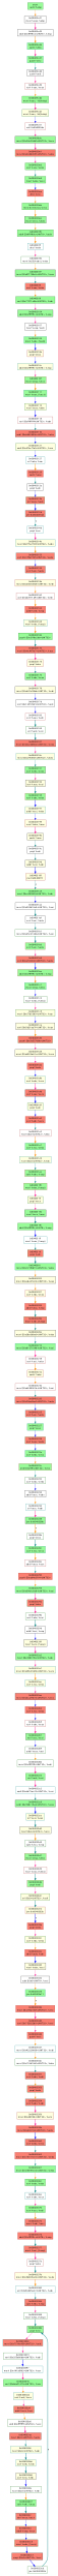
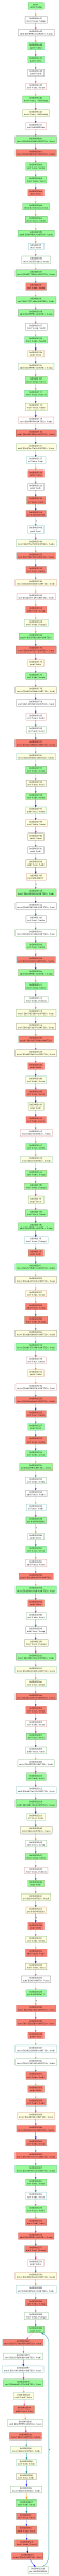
  digraph {
    fontname=Roboto
    node [color=darkgreen fillcolor=palegreen fontname=Roboto shape=rectangle style=filled]
    edge [color=teal fontname=Roboto style=solid]
    n1 [label="start\npushl %ebp"]
    n2 [color=black fillcolor=white label="0x00409c41\nmovl %esp, %ebp"]
    n3 [color=black fillcolor=white label="0x00409c43\naddl $0xffffffc4<UINT8>, %esp"]
    n4 [color=teal label="0x00409c46\npushl %ebx"]
    n5 [color=teal label="0x00409c47\npushl %esi"]
    n6 [color=black fillcolor=white label="0x00409c48\npushl %edi"]
    n7 [color=brown fillcolor=white label="0x00409c49\nxorl %eax, %eax"]
    n8 [label="0x00409c4b\nmovl %eax, -16(%ebp)"]
    n9 [fillcolor=lightyellow label="0x00409c4e\nmovl %eax, -36(%ebp)"]
    n10 [color=brown fillcolor=white label="0x00409c51\ncall 0x004030dc"]
    n11 [color=black label="0x004030dc\nmovl $0x24c094df<UINT32>, %ecx"]
    n12 [fillcolor=salmon label="0x004030e1\nmovl $0x2480455f<UINT32>, %ebx"]
    n13 [label="0x004030e6\nxorl %ecx, %ebx"]
    n14 [label="0x004030e8\nmovl %ebx, %esi"]
    n15 [color=brown fillcolor=salmon label="0x004030ea\ndecl %esi"]
    n16 [label="0x004030eb\nmovl 0x1(%esi), %ecx"]
    n17 [color=black label="0x004030ee\nmovl %ecx, %edx"]
    n18 [label="0x004030f0\naddl $0xffffffdc<UINT8>, %edx"]
    n19 [color=teal fillcolor=white label="0x004030f3\ndecl %edx"]
    n20 [fillcolor=white label="0x004030f4\nmovl 0x25(%edx), %ebx"]
    n21 [color=black label="0x004030f7\nmovl $0x9f7799e5<UINT32>, %eax"]
    n22 [color=teal fillcolor=salmon label="0x004030fc\nxorl %eax, %ebx"]
    n23 [label="0x004030fe\nxorl $0x77271e0b<UINT32>, %ebx"]
    n24 [color=black label="0x00403104\naddl $0xfffffffc<UINT8>, %esp"]
    n25 [color=black fillcolor=white label="0x00403107\nmovl %esp, %edi"]
    n26 [color=teal label="0x00403109\nmovl %ebx, (%edi)"]
    n27 [color=brown fillcolor=lightyellow label="0x0040310b\npopl %eax"]
    n28 [color=teal fillcolor=lightyellow label="0x0040310c\naddl $0xfffffffc<UINT8>, %esp"]
    n29 [color=brown label="0x0040310f\nmovl %esp, %ecx"]
    n30 [color=teal label="0x00403111\nmovl %eax, (%ecx)"]
    n31 [fillcolor=lightyellow label="0x00403113\nmovl %eax, %ebx"]
    n32 [color=brown fillcolor=white label="0x00403115\nxorl $0xffffffff<UINT32>, %ebx"]
    n33 [color=black fillcolor=salmon label="0x0040311b\nandl $0xb8438056<UINT32>, %ebx"]
    n34 [fillcolor=lightyellow label="0x00403121\nandl $0x47bc7fa9<UINT32>, %eax"]
    n35 [color=teal fillcolor=white label="0x00403127\norl %ebx, %eax"]
    n36 [color=brown fillcolor=salmon label="0x00403129\npushl %eax"]
    n37 [color=black fillcolor=white label="0x0040312a\npopl %edi"]
    n38 [fillcolor=salmon label="0x0040312b\norl %eax, %edi"]
    n39 [color=teal fillcolor=salmon label="0x0040312d\njne 0x0040314d"]
    n40 [color=teal fillcolor=white label="0x0040314d\npopl %esi"]
    n41 [color=teal fillcolor=lightyellow label="0x0040314e\nmovl $0x1f5a159f<UINT32>, %edx"]
    n42 [color=teal fillcolor=salmon label="0x00403153\nxorl $0x1f5a159f<UINT32>, %edx"]
    n43 [color=black fillcolor=salmon label="0x00403159\nxorl %esi, %edx"]
    n44 [color=brown fillcolor=lightyellow label="0x0040315b\nmovl $0x230e0eb5<UINT32>, %edi"]
    n45 [color=brown fillcolor=white label="0x00403160\nxorl $0xdcf1f149<UINT32>, %edi"]
    n46 [color=brown fillcolor=salmon label="0x00403166\naddl %edi, %esp"]
    n47 [color=teal fillcolor=lightyellow label="0x00403168\nmovl %edx, (%esp)"]
    n48 [label="0x0040316b\npushl $0x31f8e26b<UINT32>"]
    n49 [color=black fillcolor=salmon label="0x00403170\nmovl $0x4c4f7fe7<UINT32>, %eax"]
    n50 [color=brown fillcolor=lightyellow label="0x00403175\npopl %ebx"]
    n51 [color=black label="0x00403176\nxorl %ebx, %eax"]
    n52 [color=black fillcolor=lightyellow label="0x00403178\nmovl $0x647e93b6<UINT32>, %edi"]
    n53 [color=black fillcolor=white label="0x0040317d\nxorl $0x16257b35<UINT32>, %edi"]
    n54 [color=brown fillcolor=white label="0x00403183\nxorl %eax, %edi"]
    n55 [fillcolor=white label="0x00403185\nxorl %edi, %esi"]
    n56 [color=black fillcolor=salmon label="0x00403187\nmovl $0x6c200802<UINT32>, %eax"]
    n57 [color=teal fillcolor=lightyellow label="0x0040318c\nmovl $0xc90568<UINT32>, %edx"]
    n58 [color=black label="0x00403191\nxorl %edx, %eax"]
    n59 [color=black fillcolor=lightyellow label="0x00403193\nxorl %eax, %esi"]
    n60 [color=brown label="0x00403195\nxorl %ebx, %ebx"]
    n61 [color=teal fillcolor=lightyellow label="0x00403197\naddl %esi, %ebx"]
    n62 [color=brown fillcolor=lightyellow label="0x00403199\nmovl %ebx, %eax"]
    n63 [color=black fillcolor=lightyellow label="0x0040319b\npushl %eax"]
    n64 [color=black fillcolor=white label="0x0040319c\npopl %edi"]
    n65 [color=black fillcolor=lightyellow label="0x0040319d\naddl %esi, %edi"]
    n66 [color=brown fillcolor=lightyellow label="0x0040319f\njne 0x004031f3"]
    n67 [color=brown label="0x004031a5\nmovl $0xc090904<UINT32>, %edx"]
    n68 [color=black fillcolor=white label="0x004031aa\nmovl $0x509610e0<UINT32>, %esi"]
    n69 [color=black fillcolor=white label="0x004031af\nxorl %esi, %edx"]
    n70 [fillcolor=white label="0x004031b1\nmovl $0x35c312db<UINT32>, %esi"]
    n71 [color=brown label="0x004031b6\nxorl %esi, %edx"]
    n72 [color=teal fillcolor=salmon label="0x004031b8\nxorl $0xa733232<UINT32>, %edx"]
    n73 [color=brown label="0x004031be\naddl $0xfffffffc<UINT8>, %esp"]
    n74 [color=teal label="0x004031c1\nmovl %esp, %ebx"]
    n75 [fillcolor=white label="0x004031c3\nmovl %edx, (%ebx)"]
    n76 [fillcolor=lightyellow label="0x004031c5\nmovl $0x57b5385<UINT32>, %eax"]
    n77 [color=black fillcolor=lightyellow label="0x004031ca\nxorl $0x5d21ba7f<UINT32>, %eax"]
    n78 [fillcolor=salmon label="0x004031d0\npushl $0x5e55768b<UINT32>"]
    n79 [color=black fillcolor=lightyellow label="0x004031d5\nmovl $0x6520a67c<UINT32>, %ecx"]
    n80 [color=brown fillcolor=salmon label="0x004031da\npopl %edx"]
    n81 [color=teal fillcolor=lightyellow label="0x004031db\nxorl %edx, %ecx"]
    n82 [color=black fillcolor=salmon label="0x004031dd\nxorl %eax, %ecx"]
    n83 [fillcolor=lightyellow label="0x004031df\npopl %edi"]
    n84 [color=brown fillcolor=salmon label="0x004031e0\nxorl %edi, %ecx"]
    n85 [color=brown fillcolor=white label="0x004031e2\nmovl $0x0<UINT32>, %ebx"]
    n86 [color=teal label="0x004031e7\nxorl %ecx, %ebx"]
    n87 [color=teal fillcolor=lightyellow label="0x004031e9\nmovl $0x4<UINT32>, %edx"]
    n88 [color=brown label="0x004031ee\nsubl %edx, %esp"]
    n89 [color=brown label="0x004031f0\nmovl %ebx, (%esp)"]
    n90 [fillcolor=lightyellow label="0x004031f3\npopl %ecx"]
    n91 [color=black label="0x004031f4\nmovl %ecx, %eax"]
    n92 [label="0x004031f6\naddl $0xfffffffc<UINT8>, %esp"]
    n93 [color=teal fillcolor=white label="0x004031f9\nmovl %eax, (%esp)"]
    n94 [fillcolor=salmon label="0x004031fc\npopl %edi"]
    n95 [color=teal label="0x004031fd\nmovl $0x121f8d15<UINT32>, %ebx"]
    n96 [color=black fillcolor=lightyellow label="0x00403202\nmovl $0xede072e9<UINT32>, %eax"]
    n97 [color=brown fillcolor=lightyellow label="0x00403207\nxorl %ebx, %eax"]
    n98 [color=brown fillcolor=salmon label="0x00403209\naddl %eax, %esp"]
    n99 [fillcolor=salmon label="0x0040320b\nmovl %edi, (%esp)"]
    n100 [color=black fillcolor=lightyellow label="0x0040320e\nmovl $0x28a068a0<UINT32>, %ebx"]
    n101 [color=teal label="0x00403213\nmovl $0x81071048<UINT32>, %esi"]
    n102 [color=brown fillcolor=white label="0x00403218\nxorl %esi, %ebx"]
    n103 [color=brown fillcolor=lightyellow label="0x0040321a\npushl %ebx"]
    n104 [color=brown fillcolor=white label="0x0040321b\nmovl $0x68595016<UINT32>, %esi"]
    n105 [color=black fillcolor=salmon label="0x00403220\nmovl $0x29ae8aef<UINT32>, %edx"]
    n106 [color=teal fillcolor=salmon label="0x00403225\nxorl %esi, %edx"]
    n107 [color=teal label="0x00403227\npopl %eax"]
    n108 [fillcolor=salmon label="0x00403228\nxorl %eax, %edx"]
    n109 [color=teal label="0x0040322a\nxorl %edx, %ecx"]
    n110 [color=brown label="0x0040322c\nandl $0xffff<UINT32>, %ecx"]
    n111 [fillcolor=white label="0x00403232\nxorl %edx, %edx"]
    n112 [color=black fillcolor=white label="0x00403234\naddl %ecx, %edx"]
    n113 [color=teal fillcolor=white label="0x00403236\norl %ecx, %edx"]
    n114 [color=black label="0x00403238\njne 0x0040328b"]
    n115 [fillcolor=white label="0x0040328b\npopl %eax"]
    n116 [color=teal label="0x0040328c\nxorl %ecx, %ecx"]
    n117 [color=brown fillcolor=white label="0x0040328e\naddl %eax, %ecx"]
    n118 [color=brown fillcolor=salmon label="0x00403290\npushl $0xa64e3f14<UINT32>"]
    n119 [color=teal label="0x00403295\nmovl $0x59b1c0e8<UINT32>, %esi"]
    n120 [fillcolor=salmon label="0x0040329a\npopl %ebx"]
    n121 [fillcolor=white label="0x0040329b\nxorl %ebx, %esi"]
    n122 [color=black fillcolor=white label="0x0040329d\naddl %esi, %esp"]
    n123 [color=black fillcolor=lightyellow label="0x0040329f\nmovl %ecx, (%esp)"]
    n124 [color=black label="0x004032a2\nmovl $0x2080154<UINT32>, %ebx"]
    n125 [color=teal fillcolor=lightyellow label="0x004032a7\nmovl $0x35601489<UINT32>, %ecx"]
    n126 [color=teal fillcolor=lightyellow label="0x004032ac\nxorl %ecx, %ebx"]
    n127 [color=black fillcolor=salmon label="0x004032ae\nmovl $0x3aa7f374<UINT32>, %ecx"]
    n128 [color=brown fillcolor=salmon label="0x004032b3\nxorl %ecx, %ebx"]
    n129 [color=brown fillcolor=white label="0x004032b5\nxorl %ebx, %eax"]
    n130 [color=black label="0x004032b7\nxorl %esi, %esi"]
    n131 [fillcolor=white label="0x004032b9\naddl %eax, %esi"]
    n132 [fillcolor=white label="0x004032bb\nmovl $0xffffffff<UINT32>, %edi"]
    n133 [label="0x004032c0\nxorl %edi, %esi"]
    n134 [color=teal fillcolor=white label="0x004032c2\nandl $0x6673ea12<UINT32>, %esi"]
    n135 [color=black label="0x004032c8\nandl $0x998c15ed<UINT32>, %eax"]
    n136 [color=teal fillcolor=lightyellow label="0x004032ce\norl %esi, %eax"]
    n137 [color=black fillcolor=lightyellow label="0x004032d0\nmovl $0x4<UINT32>, %ecx"]
    n138 [fillcolor=white label="0x004032d5\nsubl %ecx, %esp"]
    n139 [color=brown label="0x004032d7\nmovl %esp, %ebx"]
    n140 [color=brown fillcolor=white label="0x004032d9\nmovl %eax, (%ebx)"]
    n141 [color=brown label="0x004032db\npopl %edi"]
    n142 [fillcolor=lightyellow label="0x004032dc\norl $0x0<UINT32>, %edi"]
    n143 [color=brown fillcolor=lightyellow label="0x004032e2\njne 0x0040332b"]
    n144 [color=brown fillcolor=salmon label="0x0040332b\npopl %edx"]
    n145 [fillcolor=lightyellow label="0x0040332c\nxorl %ebx, %ebx"]
    n146 [color=brown fillcolor=salmon label="0x0040332e\naddl %edx, %ebx"]
    n147 [color=black fillcolor=lightyellow label="0x00403330\nmovl %ebx, %esi"]
    n148 [color=black fillcolor=white label="0x00403332\nsubl $0x0<UINT8>, %esi"]
    n149 [color=teal label="0x00403335\njne 0x00402e11"]
    n150 [color=brown fillcolor=salmon label="0x0040333b\nmovl $0x2f0a72bf<UINT32>, %esi"]
    n151 [color=brown fillcolor=salmon label="0x00403340\nxorl $0x752622d0<UINT32>, %esi"]
    n152 [color=brown fillcolor=salmon label="0x00403346\npushl %esi"]
    n153 [color=teal fillcolor=white label="0x00403347\nmovl $0x42228600<UINT32>, %edi"]
    n154 [fillcolor=white label="0x0040334c\nmovl $0x110d186f<UINT32>, %ebx"]
    n155 [color=black fillcolor=salmon label="0x00403351\nxorl %ebx, %edi"]
    n156 [fillcolor=salmon label="0x00403353\npopl %edx"]
    n157 [color=teal fillcolor=salmon label="0x00403354\nxorl %edx, %edi"]
    n158 [color=brown fillcolor=lightyellow label="0x00403356\nmovl $0x40090<UINT32>, %ecx"]
    n159 [color=brown fillcolor=salmon label="0x0040335b\nmovl $0x403104<UINT32>, %edx"]
    n160 [color=teal fillcolor=salmon label="0x00403360\nxorl %edx, %ecx"]
    n161 [color=brown fillcolor=salmon label="0x00403362\nmovl $0x15317ee1<UINT32>, %edx"]
    n162 [color=teal label="0x00403367\nmovl $0x15897ec0<UINT32>, %ebx"]
    n163 [label="0x0040336c\nxorl %edx, %ebx"]
    n164 [color=teal fillcolor=white label="0x0040336e\nxorl %ebx, %ecx"]
    n165 [label="0x00403370\nxorl %ecx, %edi"]
    n166 [color=black fillcolor=salmon label="0x00403372\nmovl %edi, %esi"]
    n167 [color=brown fillcolor=salmon label="0x00403374\naddl $0xfffffffc<UINT8>, %esp"]
    n168 [color=teal fillcolor=salmon label="0x00403377\nmovl %esi, (%esp)"]
    n169 [color=brown fillcolor=white label="0x0040337a\npopl %ebx"]
    n170 [color=brown fillcolor=lightyellow label="0x0040337b\nmovl $0x56825a23<UINT32>, %edx"]
    n171 [color=teal fillcolor=white label="0x00403380\nxorl $0x56825a27<UINT32>, %edx"]
    n172 [color=black fillcolor=salmon label="0x00403386\nsubl %edx, %esp"]
    n173 [fillcolor=white label="0x00403388\nmovl %ebx, (%esp)"]
    n174 [color=black label="0x0040338b\npopl %esi"]
    n175 [color=teal fillcolor=salmon label="0x0040338c\nmovl $0x7519e45f<UINT32>, %edi"]
    n176 [fillcolor=white label="0x00403391\nxorl $0x255e80bb<UINT32>, %edi"]
    n177 [color=teal fillcolor=white label="0x00403397\nmovl $0x191a8f62<UINT32>, %ecx"]
    n178 [label="0x0040339c\nxorl $0xb6a21479<UINT32>, %ecx"]
    n179 [color=teal fillcolor=lightyellow label="0x004033a2\nxorl %edi, %ecx"]
    n180 [fillcolor=salmon label="0x004033a4\naddl %ecx, %esi"]
    n181 [fillcolor=white label="0x004033a6\nandl $0xffffffff<UINT32>, %esi"]
    n182 [color=black fillcolor=salmon label="0x004033ac\nmovl $0x0<UINT32>, %edx"]
    n183 [color=teal fillcolor=lightyellow label="0x004033b1\nmovl $0x0<UINT32>, %edi"]
    n184 [color=teal fillcolor=lightyellow label="0x004033b6\nxorl %edi, %edx"]
    n185 [color=black fillcolor=lightyellow label="0x004033b8\nxorl %esi, %edx"]
    n186 [fillcolor=white label="0x004033ba\nmovl $0x4<UINT32>, %edi"]
    n187 [label="0x004033bf\nsubl %edi, %esp"]
    n188 [color=teal fillcolor=salmon label="0x004033c1\nxorl %ecx, %ecx"]
    n189 [fillcolor=salmon label="0x004033c3\naddl %esp, %ecx"]
    n190 [fillcolor=salmon label="0x004033c5\nmovl %edx, (%ecx)"]
    n191 [color=black fillcolor=salmon label="0x004033c7\ncmpl $0x0<UINT32>, %esi"]
    n192 [fillcolor=white label="0x004033cd\njne 0x0040338b"]
    n1 -> n2 [color=darkorange]
    n2 -> n3 [color=deeppink style=bold]
    n3 -> n4 [color=darkorange style=bold]
    n4 -> n5 [color=deeppink style=bold]
    n5 -> n6
    n6 -> n7 [color=deeppink]
    n7 -> n8 [color=darkorange]
    n8 -> n9 [color=deeppink style=bold]
    n9 -> n10 [color=blue]
    n10 -> n11 [color=deeppink]
    n11 -> n12 [color=deeppink style=bold]
    n12 -> n13 [color=deeppink]
    n13 -> n14
    n14 -> n15 [color=blue]
    n15 -> n16 [color=darkorange]
    n16 -> n17 [color=darkorange style=bold]
    n17 -> n18 [color=darkorange]
    n18 -> n19 [color=darkorange style=bold]
    n19 -> n20 [color=deeppink]
    n20 -> n21 [color=darkorange]
    n21 -> n22
    n22 -> n23 [color=darkorange]
    n23 -> n24 [color=deeppink]
    n24 -> n25 [color=deeppink]
    n25 -> n26 [color=darkorange]
    n26 -> n27 [color=blue style=bold]
    n27 -> n28 [color=blue]
    n28 -> n29 [color=deeppink]
    n29 -> n30 [color=darkorange style=bold]
    n30 -> n31 [color=blue]
    n31 -> n32 [color=blue style=bold]
    n32 -> n33
    n33 -> n34 [color=blue]
    n34 -> n35 [color=blue]
    n35 -> n36 [color=darkorange style=bold]
    n36 -> n37
    n37 -> n38 [color=blue]
    n38 -> n39 [color=blue style=bold]
    n39 -> n40 [label=T]
    n40 -> n41 [color=deeppink style=bold]
    n41 -> n42 [color=darkorange style=bold]
    n42 -> n43 [color=blue]
    n43 -> n44
    n44 -> n45 [color=darkorange]
    n45 -> n46 [color=darkorange style=bold]
    n46 -> n47 [color=darkorange]
    n47 -> n48 [color=darkorange style=bold]
    n48 -> n49 [style=bold]
    n49 -> n50 [color=deeppink style=bold]
    n50 -> n51
    n51 -> n52 [color=deeppink]
    n52 -> n53 [color=blue]
    n53 -> n54 [color=blue]
    n54 -> n55 [style=bold]
    n55 -> n56 [style=bold]
    n56 -> n57 [color=deeppink]
    n57 -> n58
    n58 -> n59 [color=deeppink]
    n59 -> n60 [style=bold]
    n60 -> n61 [color=blue style=bold]
    n61 -> n62 [color=blue]
    n62 -> n63 [color=deeppink style=bold]
    n63 -> n64
    n64 -> n65
    n65 -> n66 [color=blue style=bold]
    n66 -> n67 [label=F]
    n67 -> n68 [color=blue]
    n68 -> n69 [style=bold]
    n69 -> n70
    n70 -> n71 [style=bold]
    n71 -> n72 [color=deeppink]
    n72 -> n73 [color=blue style=bold]
    n73 -> n74 [color=darkorange style=bold]
    n74 -> n75 [color=blue]
    n75 -> n76 [color=deeppink]
    n76 -> n77 [color=blue]
    n77 -> n78 [color=darkorange style=bold]
    n78 -> n79 [color=deeppink]
    n79 -> n80 [color=deeppink]
    n80 -> n81 [color=blue]
    n81 -> n82 [color=deeppink style=bold]
    n82 -> n83 [color=blue style=bold]
    n83 -> n84 [color=blue]
    n84 -> n85
    n85 -> n86 [color=darkorange style=bold]
    n86 -> n87 [color=darkorange style=bold]
    n87 -> n88
    n88 -> n89
    n89 -> n90 [color=deeppink style=bold]
    n90 -> n91 [color=deeppink]
    n91 -> n92 [style=bold]
    n92 -> n93 [color=blue style=bold]
    n93 -> n94
    n94 -> n95 [style=bold]
    n95 -> n96 [color=darkorange]
    n96 -> n97 [color=darkorange]
    n97 -> n98 [color=darkorange style=bold]
    n98 -> n99 [style=bold]
    n99 -> n100
    n100 -> n101
    n101 -> n102 [color=deeppink style=bold]
    n102 -> n103 [color=darkorange style=bold]
    n103 -> n104 [color=darkorange]
    n104 -> n105
    n105 -> n106 [color=blue]
    n106 -> n107
    n107 -> n108 [color=blue]
    n108 -> n109 [color=blue]
    n109 -> n110 [color=darkorange]
    n110 -> n111
    n111 -> n112 [color=blue]
    n112 -> n113 [color=darkorange]
    n113 -> n114 [color=deeppink style=bold]
    n114 -> n115 [color=darkorange label=T style=bold]
    n115 -> n116 [style=bold]
    n116 -> n117 [color=darkorange style=bold]
    n117 -> n118
    n118 -> n119 [color=darkorange]
    n119 -> n120 [color=deeppink style=bold]
    n120 -> n121 [color=deeppink style=bold]
    n121 -> n122 [style=bold]
    n122 -> n123 [color=blue]
    n123 -> n124 [color=deeppink style=bold]
    n124 -> n125 [color=deeppink]
    n125 -> n126 [color=darkorange style=bold]
    n126 -> n127 [color=deeppink]
    n127 -> n128 [color=blue]
    n128 -> n129 [color=blue]
    n129 -> n130 [color=deeppink style=bold]
    n130 -> n131 [color=blue]
    n131 -> n132 [color=darkorange]
    n132 -> n133 [color=deeppink style=bold]
    n133 -> n134 [color=deeppink style=bold]
    n134 -> n135
    n135 -> n136 [color=blue style=bold]
    n136 -> n137 [style=bold]
    n137 -> n138 [color=darkorange style=bold]
    n138 -> n139 [style=bold]
    n139 -> n140 [color=deeppink]
    n140 -> n141 [style=bold]
    n141 -> n142 [color=deeppink]
    n142 -> n143 [style=bold]
    n143 -> n144 [color=blue label=T style=bold]
    n144 -> n145 [color=deeppink]
    n145 -> n146 [color=darkorange]
    n146 -> n147 [color=blue style=bold]
    n147 -> n148 [color=deeppink]
    n148 -> n149 [color=darkorange]
    n149 -> n150 [color=darkorange label=F style=bold]
    n150 -> n151 [color=deeppink style=bold]
    n151 -> n152 [color=deeppink]
    n152 -> n153 [color=darkorange]
    n153 -> n154 [color=darkorange]
    n154 -> n155
    n155 -> n156 [color=darkorange]
    n156 -> n157 [color=darkorange]
    n157 -> n158 [color=deeppink style=bold]
    n158 -> n159 [color=deeppink style=bold]
    n159 -> n160 [color=blue style=bold]
    n160 -> n161
    n161 -> n162
-   n162 -> n163 [color=darkorange]
+   n162 -> n163 [color=blue]
    n163 -> n164 [style=bold]
    n164 -> n165 [color=deeppink]
    n165 -> n166 [color=darkorange style=bold]
    n166 -> n167 [color=deeppink style=bold]
    n167 -> n168 [style=bold]
    n168 -> n169 [color=deeppink style=bold]
    n169 -> n170 [style=bold]
    n170 -> n171 [color=darkorange style=bold]
    n171 -> n172
    n172 -> n173 [color=deeppink]
    n173 -> n174 [style=bold]
    n174 -> n175 [color=deeppink]
    n175 -> n176 [color=deeppink]
    n176 -> n177 [color=blue style=bold]
    n177 -> n178 [color=deeppink style=bold]
    n178 -> n179 [color=darkorange]
    n179 -> n180 [color=deeppink]
    n180 -> n181 [color=darkorange]
    n181 -> n182 [color=deeppink style=bold]
    n182 -> n183
    n183 -> n184 [style=bold]
    n184 -> n185 [style=bold]
    n185 -> n186 [color=blue style=bold]
    n186 -> n187 [color=darkorange style=bold]
    n187 -> n188 [style=bold]
    n188 -> n189 [color=blue]
    n189 -> n190 [color=blue]
    n190 -> n191 [color=blue style=bold]
    n191 -> n192 [color=blue style=bold]
    n192 -> n174 [label=F style=bold]
  }
